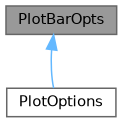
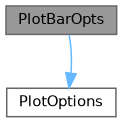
  digraph {
    node [color=gray40 fontname=Helvetica fontsize=10 shape=box style=filled]
    n1 [fillcolor=grey60 fontcolor=black height=0.2 label=PlotBarOpts width=0.4]
    n2 [fillcolor=white height=0.2 label=PlotOptions width=0.4]
-   n1 -> n2 [color=steelblue1 dir=back fontname=Helvetica fontsize=10 labelfontname=Helvetica labelfontsize=10 style=solid]
+   n2 -> n1 [color=steelblue1 dir=back fontname=Helvetica fontsize=10 labelfontname=Helvetica labelfontsize=10 style=solid]
  }
